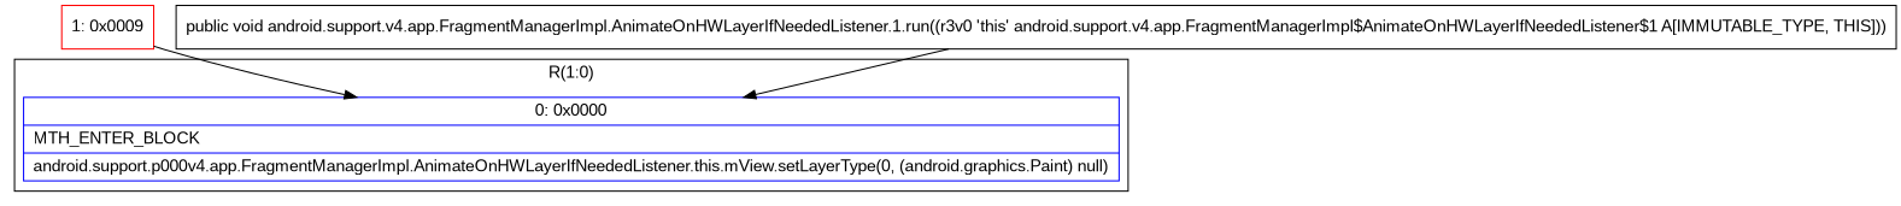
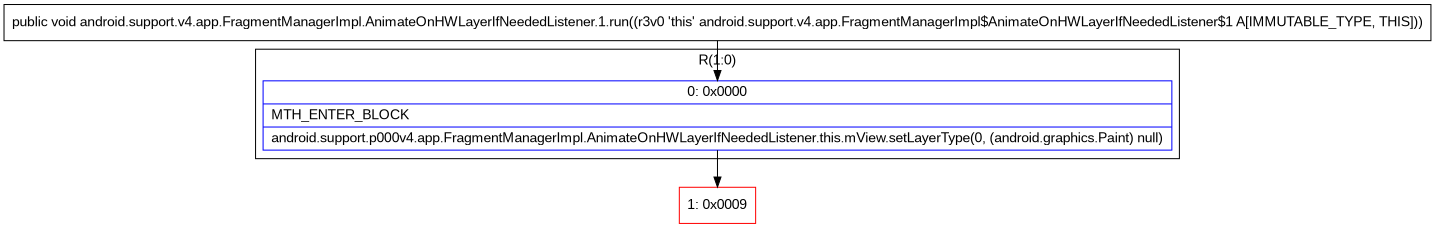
  digraph {
    fontname="Liberation Sans"
    node [shape=record fontname="Liberation Sans"]
    edge [fontname="Liberation Sans"]
    n1 [color=blue label="{0\:\ 0x0000|MTH_ENTER_BLOCK\l|android.support.p000v4.app.FragmentManagerImpl.AnimateOnHWLayerIfNeededListener.this.mView.setLayerType(0, (android.graphics.Paint) null)\l}"]
    n2 [color=red label="{1\:\ 0x0009}"]
    n3 [label="{public void android.support.v4.app.FragmentManagerImpl.AnimateOnHWLayerIfNeededListener.1.run((r3v0 'this' android.support.v4.app.FragmentManagerImpl$AnimateOnHWLayerIfNeededListener$1 A[IMMUTABLE_TYPE, THIS])) }"]
    subgraph cluster_1 {
      label="R(1:0)"
      n1
    }
-   n2 -> n1
+   n1 -> n2
    n3 -> n1
  }
